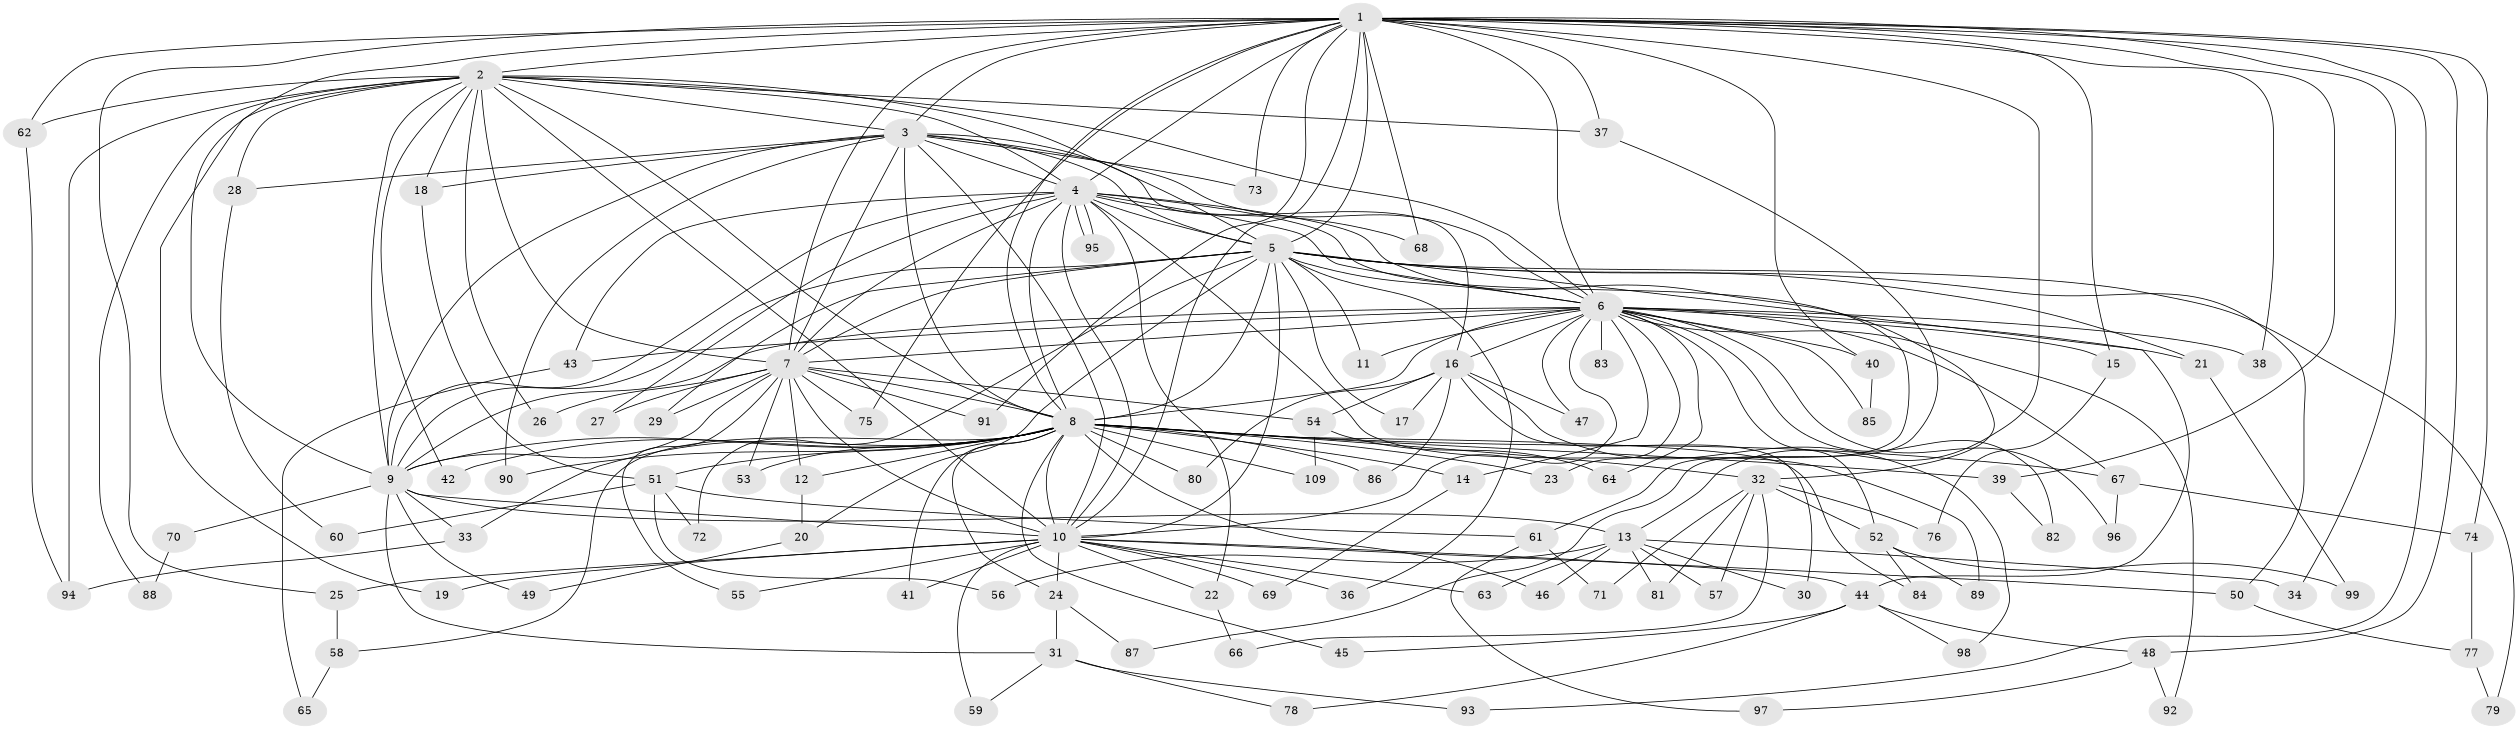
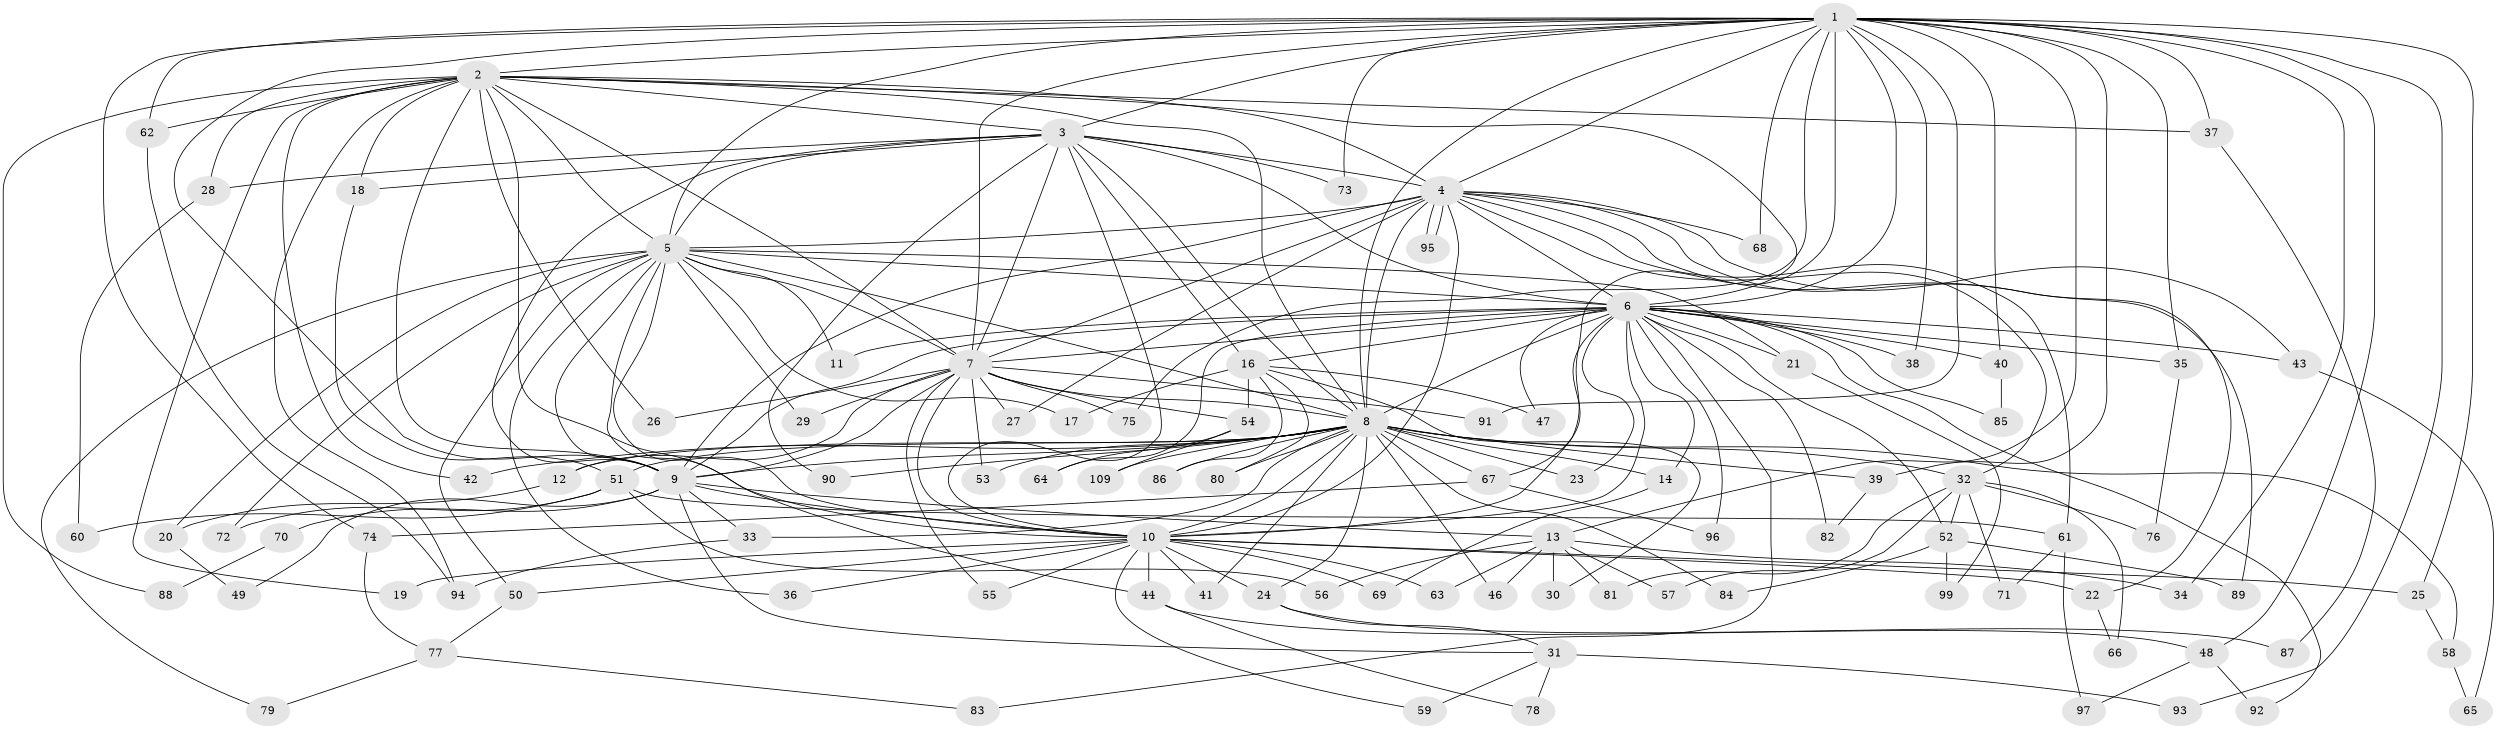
  graph {
    node [color=gray90 style=filled]
    1
    2
    3
    4
    5
    6
    7
    8
    9
    10
    13
-   15
+   15 [label=35]
    25
    34
    37
    38
    39
    40
    48
    62
    68
    73
    74
    75
    91
    93
    18
    19
    26
    28
    42
    88
    94
    16
    90
    22
    27
    32
    43
    61
    89
    95
    11
    17
    20
    21
    29
    36
    44
    50
    72
    79
    14
    23
    47
    52
    64
    67
    82
    83
    85
    92
    96
    12
    53
    54
    55
    24
    33
    41
-   45
    46
    51
    58
    80
    84
    86
    n78 [label=109]
    70
    31
    49
    59
    63
    69
    30
    56
    57
    81
    76
    87
    97
    77
    60
-   98
    66
    71
    65
    99
    78
    1 -- 2
    1 -- 3
    1 -- 4
    1 -- 5
    1 -- 6
    1 -- 7
    1 -- 8
    1 -- 9
    1 -- 10
    1 -- 13
    1 -- 15
    1 -- 25
    1 -- 34
    1 -- 37
    1 -- 38
    1 -- 39
    1 -- 40
    1 -- 48
    1 -- 62
    1 -- 68
    1 -- 73
    1 -- 74
    1 -- 75
    1 -- 91
    1 -- 93
    2 -- 3
    2 -- 4
    2 -- 5
    2 -- 6
    2 -- 7
    2 -- 8
    2 -- 9
    2 -- 10
    2 -- 37
    2 -- 62
    2 -- 18
    2 -- 19
    2 -- 26
    2 -- 28
    2 -- 42
    2 -- 88
    2 -- 94
    3 -- 4
    3 -- 5
    3 -- 6
    3 -- 7
    3 -- 8
    3 -- 9
    3 -- 10
    3 -- 73
    3 -- 18
    3 -- 28
    3 -- 16
    3 -- 90
    4 -- 5
    4 -- 6
    4 -- 7
    4 -- 8
    4 -- 9
    4 -- 10
    4 -- 68
    4 -- 22
    4 -- 27
    4 -- 32
    4 -- 43
    4 -- 61
    4 -- 89
    4 -- 95
    4 -- 95
    5 -- 6
    5 -- 7
    5 -- 8
    5 -- 9
    5 -- 10
    5 -- 11
    5 -- 17
    5 -- 20
    5 -- 21
    5 -- 29
    5 -- 36
    5 -- 44
    5 -- 50
    5 -- 72
    5 -- 79
    6 -- 7
    6 -- 8
    6 -- 9
    6 -- 10
    6 -- 15
    6 -- 38
    6 -- 40
    6 -- 16
    6 -- 43
    6 -- 11
    6 -- 21
    6 -- 14
    6 -- 23
    6 -- 47
    6 -- 52
    6 -- 64
    6 -- 67
    6 -- 82
    6 -- 83
    6 -- 85
    6 -- 92
    6 -- 96
    7 -- 8
    7 -- 9
    7 -- 10
    7 -- 75
    7 -- 91
    7 -- 26
    7 -- 27
    7 -- 29
    7 -- 12
    7 -- 53
    7 -- 54
    7 -- 55
    8 -- 9
    8 -- 10
    8 -- 39
    8 -- 42
    8 -- 90
    8 -- 32
    8 -- 14
    8 -- 23
    8 -- 67
    8 -- 12
    8 -- 53
    8 -- 24
    8 -- 33
    8 -- 41
-   8 -- 45
    8 -- 46
    8 -- 51
    8 -- 58
    8 -- 80
    8 -- 84
    8 -- 86
    8 -- n78
    9 -- 10
    9 -- 13
    9 -- 33
    9 -- 70
    9 -- 31
    9 -- 49
    10 -- 25
    10 -- 19
    10 -- 22
    10 -- 36
    10 -- 44
    10 -- 50
    10 -- 55
    10 -- 24
    10 -- 41
    10 -- 59
    10 -- 63
    10 -- 69
    13 -- 34
    13 -- 46
    13 -- 63
    13 -- 30
    13 -- 56
    13 -- 57
    13 -- 81
    15 -- 76
    25 -- 58
    37 -- 87
    39 -- 82
    40 -- 85
    48 -- 92
    48 -- 97
    62 -- 94
    74 -- 77
    18 -- 51
    28 -- 60
    16 -- 17
    16 -- 47
    16 -- 54
    16 -- 80
    16 -- 86
    16 -- 30
-   16 -- 98
    22 -- 66
    32 -- 52
    32 -- 57
    32 -- 81
    32 -- 76
    32 -- 66
    32 -- 71
    43 -- 65
    61 -- 97
    61 -- 71
    20 -- 49
    21 -- 99
    44 -- 48
-   44 -- 45
-   44 -- 98
    44 -- 78
    50 -- 77
    14 -- 69
    52 -- 89
    52 -- 84
    52 -- 99
    67 -- 74
    67 -- 96
    12 -- 20
    54 -- 64
    54 -- n78
    24 -- 31
    24 -- 87
    33 -- 94
    51 -- 61
    51 -- 72
    51 -- 56
    51 -- 60
    58 -- 65
    70 -- 88
    31 -- 93
    31 -- 59
    31 -- 78
    77 -- 79
+   77 -- 83
  }
